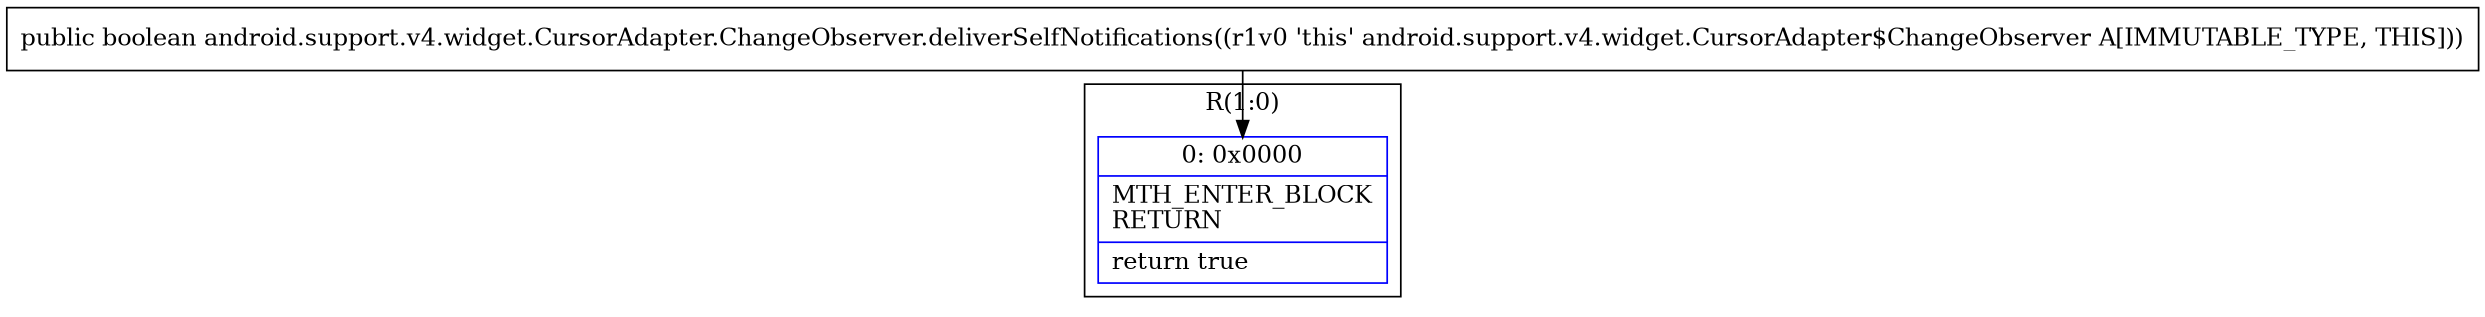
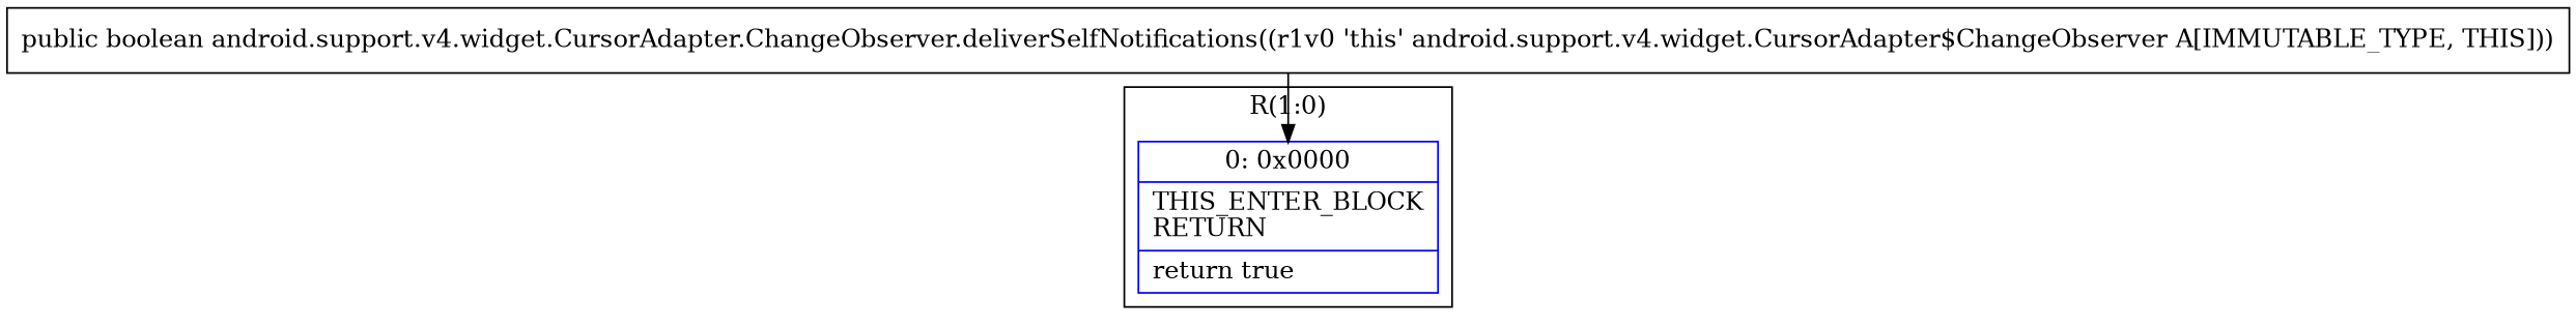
  digraph {
    node [shape=record]
-   n1 [color=blue label="{0\:\ 0x0000|MTH_ENTER_BLOCK\lRETURN\l|return true\l}"]
+   n1 [color=blue label="{0\:\ 0x0000|THIS_ENTER_BLOCK\lRETURN\l|return true\l}"]
    n2 [label="{public boolean android.support.v4.widget.CursorAdapter.ChangeObserver.deliverSelfNotifications((r1v0 'this' android.support.v4.widget.CursorAdapter$ChangeObserver A[IMMUTABLE_TYPE, THIS])) }"]
    subgraph cluster_1 {
      label="R(1:0)"
      n1
    }
    n2 -> n1
  }
